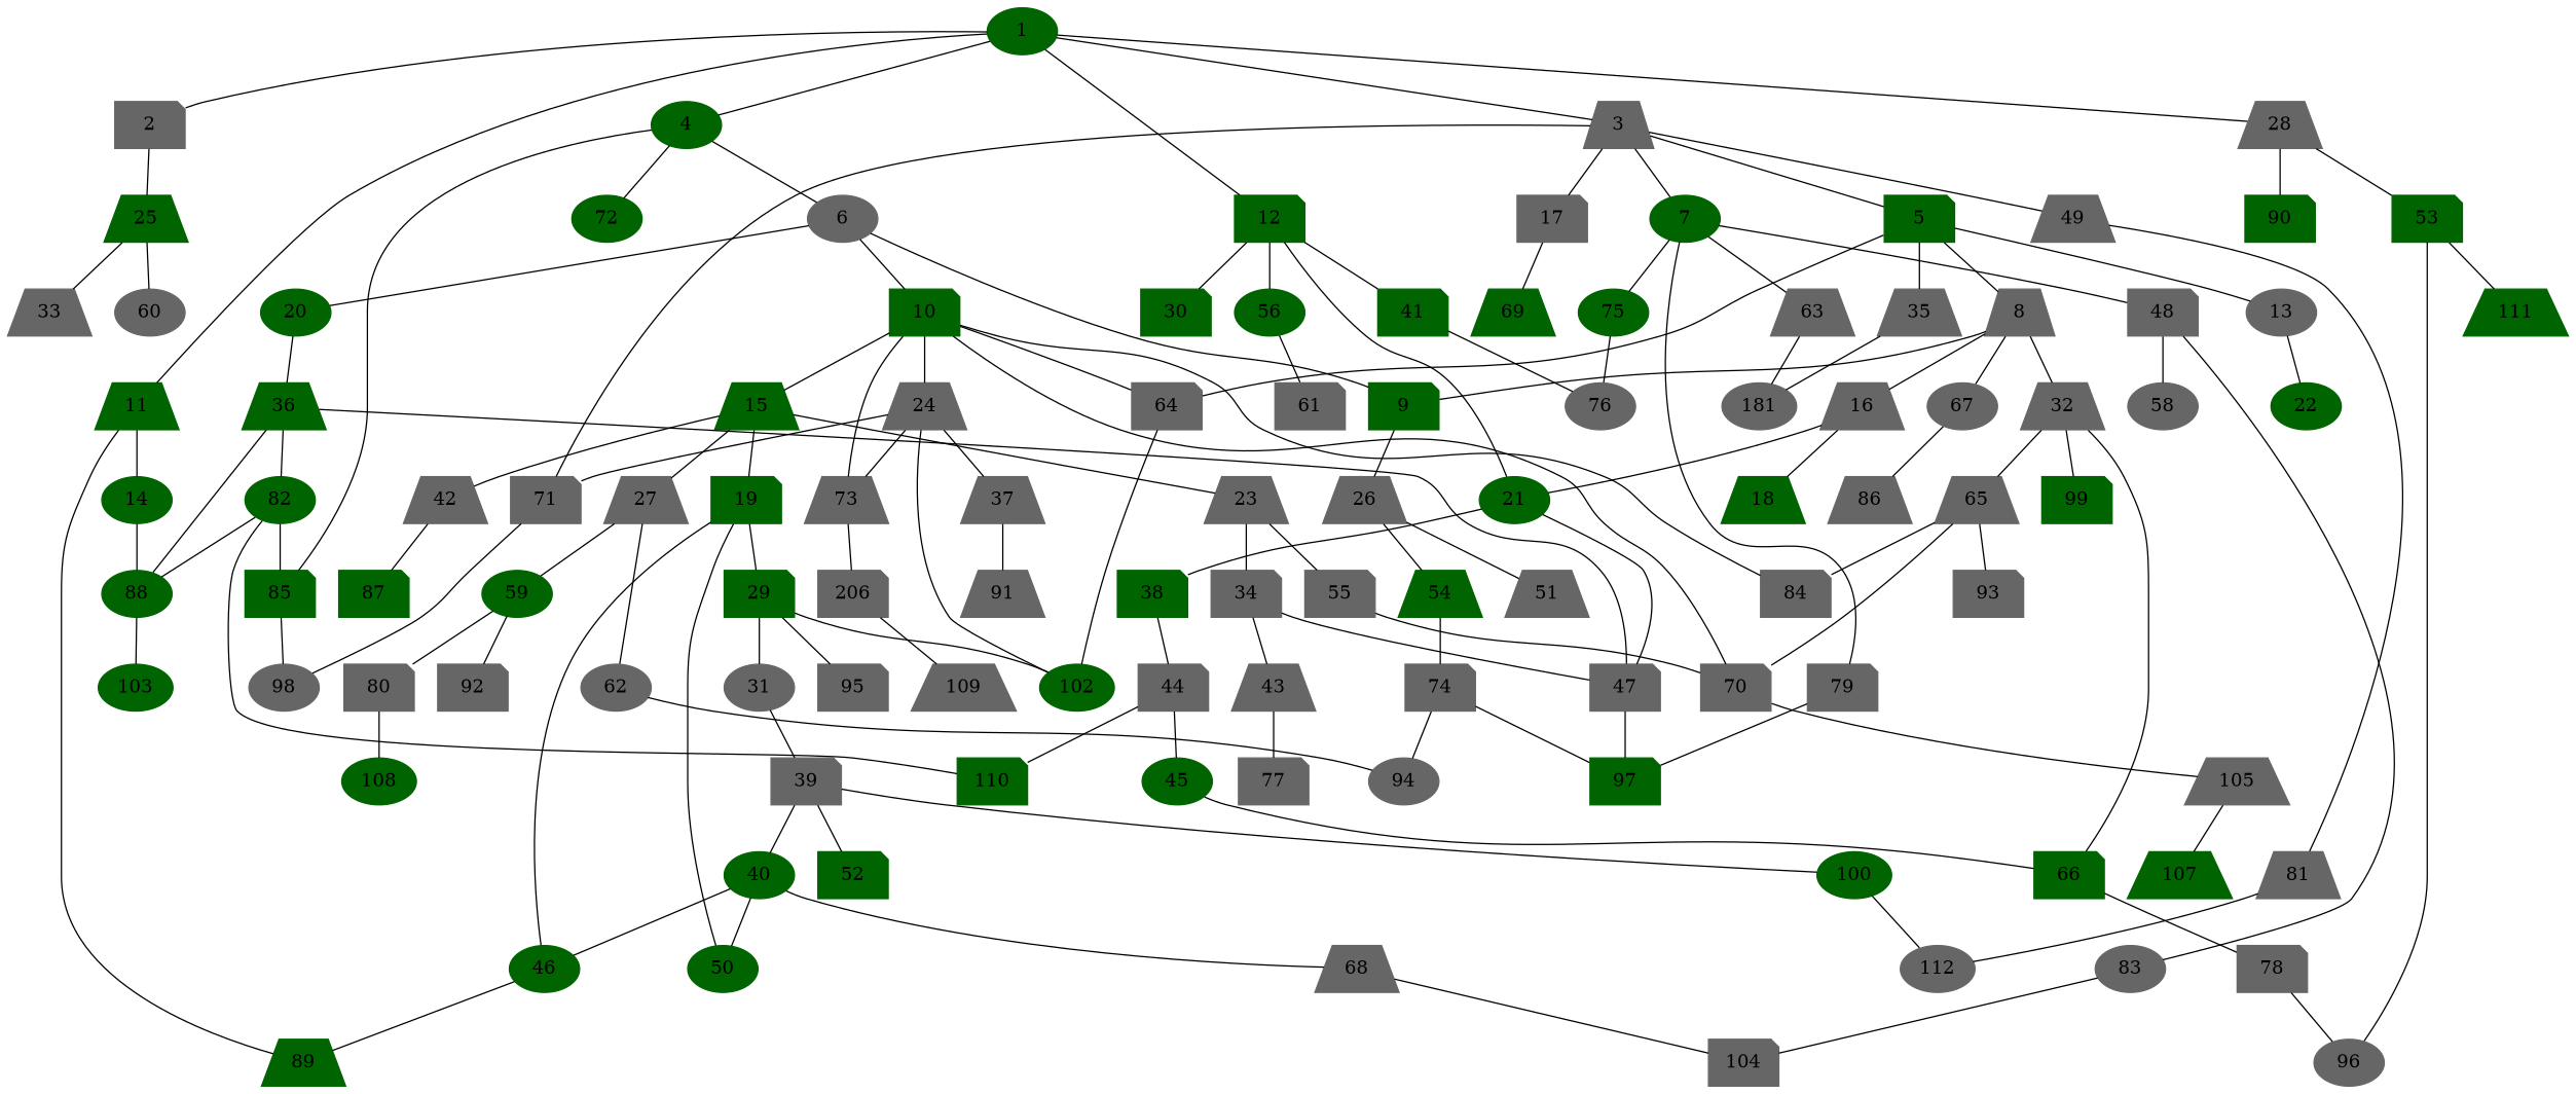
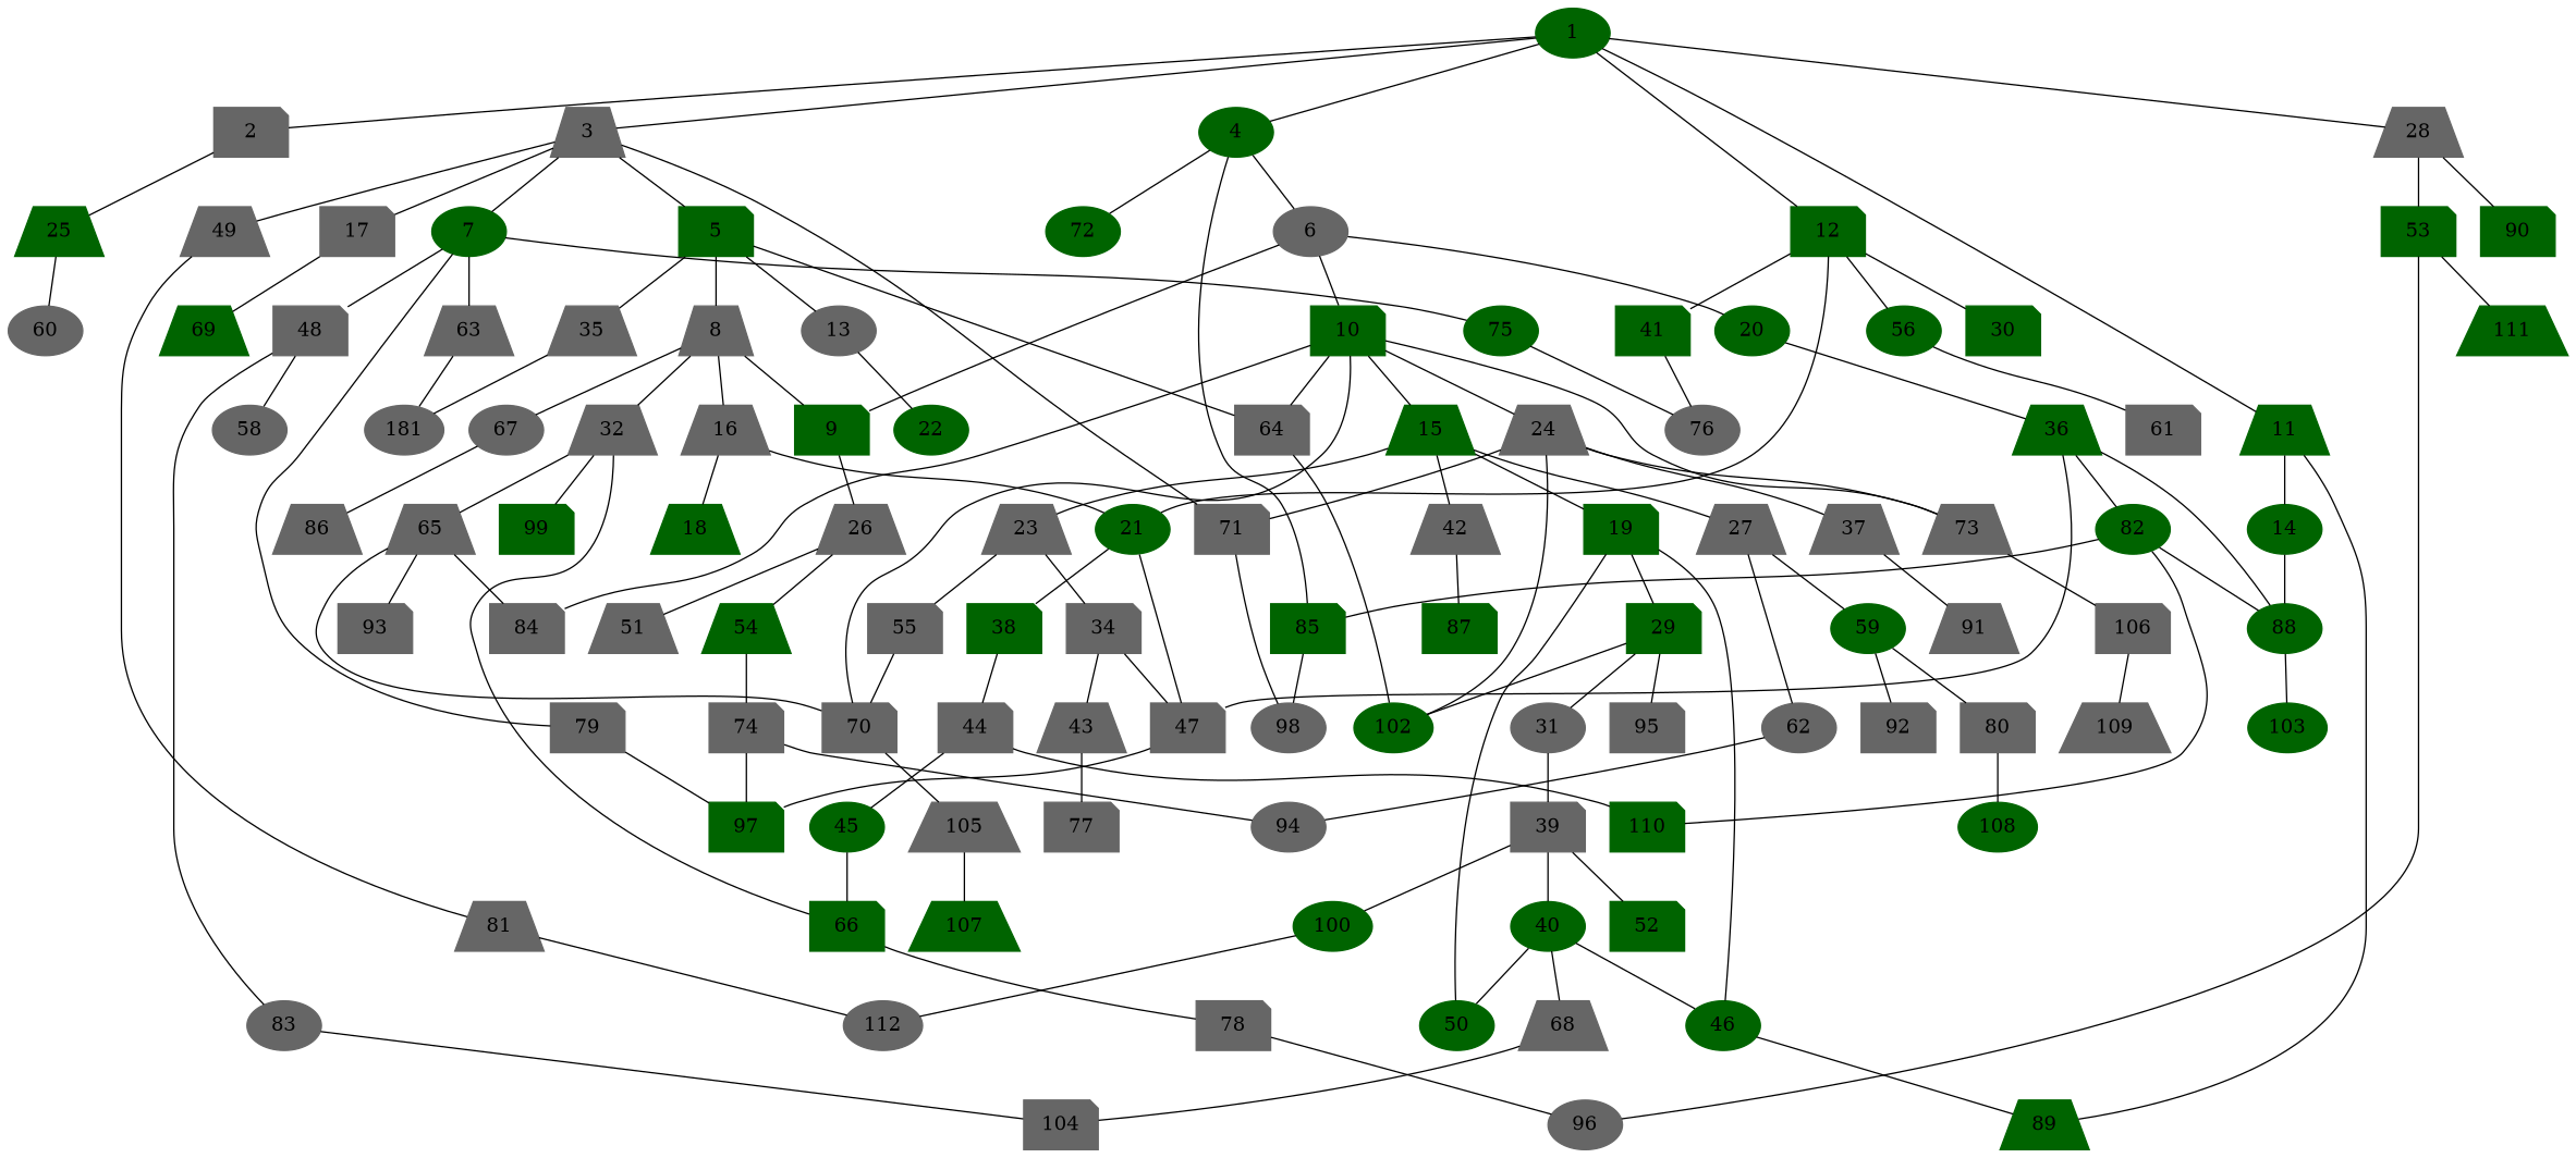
  graph {
    fontname="DejaVu Serif"
    node [color=gray40 fontname="DejaVu Serif" shape=note style=filled]
    edge [fontname="DejaVu Serif"]
    1 [color=darkgreen shape=ellipse]
    2
    3 [shape=trapezium]
    4 [color=darkgreen shape=ellipse]
    11 [color=darkgreen shape=trapezium]
    12 [color=darkgreen]
    28 [shape=trapezium]
    25 [color=darkgreen shape=trapezium]
    5 [color=darkgreen]
    7 [color=darkgreen shape=ellipse]
    17
    49 [shape=trapezium]
    71
    6 [shape=ellipse]
    72 [color=darkgreen shape=ellipse]
    85 [color=darkgreen]
    14 [color=darkgreen shape=ellipse]
    89 [color=darkgreen shape=trapezium]
    21 [color=darkgreen shape=ellipse]
    30 [color=darkgreen]
    41 [color=darkgreen]
    56 [color=darkgreen shape=ellipse]
    53 [color=darkgreen]
    90 [color=darkgreen]
-   33 [shape=trapezium]
    60 [shape=ellipse]
    8 [shape=trapezium]
    13 [shape=ellipse]
    35 [shape=trapezium]
    64
    48
    63 [shape=trapezium]
    75 [color=darkgreen shape=ellipse]
    79
    69 [color=darkgreen shape=trapezium]
    81 [shape=trapezium]
    98 [shape=ellipse]
    9 [color=darkgreen]
    10 [color=darkgreen]
    20 [color=darkgreen shape=ellipse]
    16 [shape=trapezium]
    32 [shape=trapezium]
    67 [shape=ellipse]
    22 [color=darkgreen shape=ellipse]
    n45 [label=181 shape=ellipse]
    102 [color=darkgreen shape=ellipse]
    26 [shape=trapezium]
    15 [color=darkgreen shape=trapezium]
    24 [shape=trapezium]
    70
    73 [shape=trapezium]
    84
    36 [color=darkgreen shape=trapezium]
    58 [shape=ellipse]
    83 [shape=ellipse]
    76 [shape=ellipse]
    97 [color=darkgreen]
    18 [color=darkgreen shape=trapezium]
    65 [shape=trapezium]
    66 [color=darkgreen]
    99 [color=darkgreen]
    86 [shape=trapezium]
    51 [shape=trapezium]
    54 [color=darkgreen shape=trapezium]
    19 [color=darkgreen]
    23 [shape=trapezium]
    27 [shape=trapezium]
    42 [shape=trapezium]
    37 [shape=trapezium]
    105 [shape=trapezium]
-   106 [label=206]
+   106
    88 [color=darkgreen shape=ellipse]
    38 [color=darkgreen]
    47
    61
    103 [color=darkgreen shape=ellipse]
    29 [color=darkgreen]
    46 [color=darkgreen shape=ellipse]
    50 [color=darkgreen shape=ellipse]
    34
    55
    59 [color=darkgreen shape=ellipse]
    62 [shape=ellipse]
    87 [color=darkgreen]
    31 [shape=ellipse]
    95
    82 [color=darkgreen shape=ellipse]
    44
    43 [shape=trapezium]
    91 [shape=trapezium]
    74
    80
    92
    94 [shape=ellipse]
    96 [shape=ellipse]
    111 [color=darkgreen shape=trapezium]
    39
    40 [color=darkgreen shape=ellipse]
    52 [color=darkgreen]
    100 [color=darkgreen shape=ellipse]
    93
    78
    77
    110 [color=darkgreen]
    45 [color=darkgreen shape=ellipse]
    68 [shape=trapezium]
    112 [shape=ellipse]
    104
    108 [color=darkgreen shape=ellipse]
    107 [color=darkgreen shape=trapezium]
    109 [shape=trapezium]
    1 -- 2
    1 -- 3
    1 -- 4
    1 -- 11
    1 -- 12
    1 -- 28
    2 -- 25
    3 -- 5
    3 -- 7
    3 -- 17
    3 -- 49
    3 -- 71
    4 -- 6
    4 -- 72
    4 -- 85
    11 -- 14
    11 -- 89
    12 -- 21
    12 -- 30
    12 -- 41
    12 -- 56
    28 -- 53
    28 -- 90
-   25 -- 33
    25 -- 60
    5 -- 8
    5 -- 13
    5 -- 35
    5 -- 64
    7 -- 48
    7 -- 63
    7 -- 75
    7 -- 79
    17 -- 69
    49 -- 81
    71 -- 98
    6 -- 9
    6 -- 10
    6 -- 20
    85 -- 98
    14 -- 88
    21 -- 38
    21 -- 47
    41 -- 76
    56 -- 61
    53 -- 96
    53 -- 111
    8 -- 9
    8 -- 16
    8 -- 32
    8 -- 67
    13 -- 22
    35 -- n45
    64 -- 102
    48 -- 58
    48 -- 83
    63 -- n45
    75 -- 76
    79 -- 97
    81 -- 112
    9 -- 26
    10 -- 64
    10 -- 15
    10 -- 24
    10 -- 70
    10 -- 73
    10 -- 84
    20 -- 36
    16 -- 21
    16 -- 18
    32 -- 65
    32 -- 66
    32 -- 99
    67 -- 86
    26 -- 51
    26 -- 54
    15 -- 19
    15 -- 23
    15 -- 27
    15 -- 42
    24 -- 71
    24 -- 102
    24 -- 73
    24 -- 37
    70 -- 105
    73 -- 106
    36 -- 88
    36 -- 47
    36 -- 82
    83 -- 104
    65 -- 70
    65 -- 84
    65 -- 93
    66 -- 78
    54 -- 74
    19 -- 29
    19 -- 46
    19 -- 50
    23 -- 34
    23 -- 55
    27 -- 59
    27 -- 62
    42 -- 87
    37 -- 91
    105 -- 107
    106 -- 109
    88 -- 103
    38 -- 44
    47 -- 97
    29 -- 102
    29 -- 31
    29 -- 95
    46 -- 89
    34 -- 47
    34 -- 43
    55 -- 70
    59 -- 80
    59 -- 92
    62 -- 94
    31 -- 39
    82 -- 85
    82 -- 88
    82 -- 110
    44 -- 110
    44 -- 45
    43 -- 77
    74 -- 97
    74 -- 94
    80 -- 108
    39 -- 40
    39 -- 52
    39 -- 100
    40 -- 46
    40 -- 50
    40 -- 68
    100 -- 112
    78 -- 96
    45 -- 66
    68 -- 104
  }
